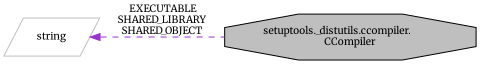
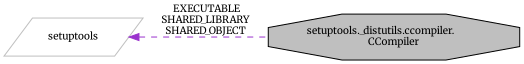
  digraph {
    rankdir=LR
    fontname=Merriweather
    node [fontname=Merriweather fontsize=10 style=filled]
    n1 [color=black fillcolor=grey75 fontcolor=black height=0.2 label="setuptools._distutils.ccompiler.\lCCompiler" shape=octagon width=0.4]
-   n2 [color=grey75 fillcolor=white height=0.2 label=string shape=parallelogram width=0.4]
+   n2 [color=grey75 fillcolor=white height=0.2 label=setuptools shape=parallelogram width=0.4]
    n2 -> n1 [color=darkorchid3 dir=back fontname=Merriweather fontsize=10 label=" EXECUTABLE\nSHARED_LIBRARY\nSHARED_OBJECT" labelfontname=Helvetica labelfontsize=10 style=dashed]
  }
